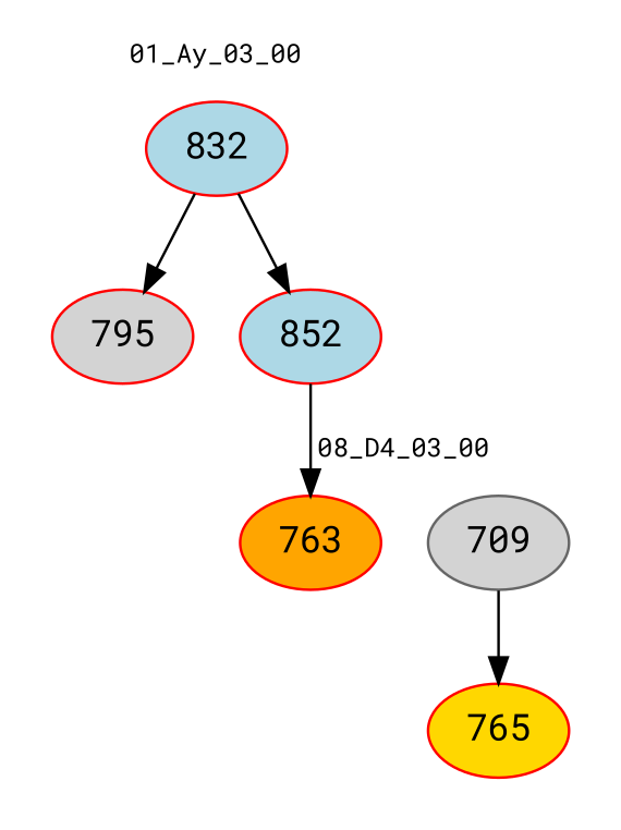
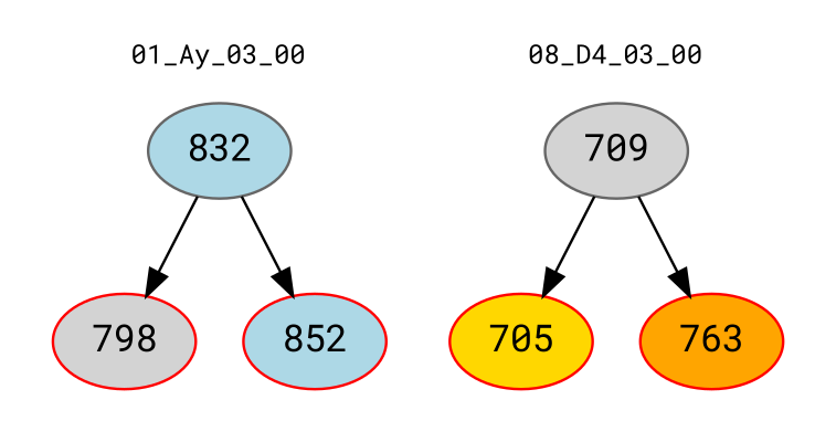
  digraph {
    fontname="Roboto Mono"
    node [color=red fillcolor=lightblue fontname="Roboto Mono" style=filled]
    edge [color=black fontname="Roboto Mono"]
-   n1 [label=832]
-   n2 [fillcolor=lightgrey label=795]
+   n1 [color=gray40 label=832]
+   n2 [fillcolor=lightgrey label=798]
    n3 [label=852]
    n4 [color=gray40 fillcolor=lightgrey label=709]
-   n5 [fillcolor=gold label=765]
+   n5 [fillcolor=gold label=705]
    n6 [fillcolor=orange label=763]
    subgraph cluster_1 {
      color=white
      fontsize=10
      label="01_Ay_03_00"
      n1
      n2
      n3
    }
    subgraph cluster_2 {
      color=white
      fontsize=10
      label="08_D4_03_00"
      n4
      n5
      n6
    }
    n1 -> n2
    n1 -> n3
    n4 -> n5
-   n3 -> n6
+   n4 -> n6
  }
